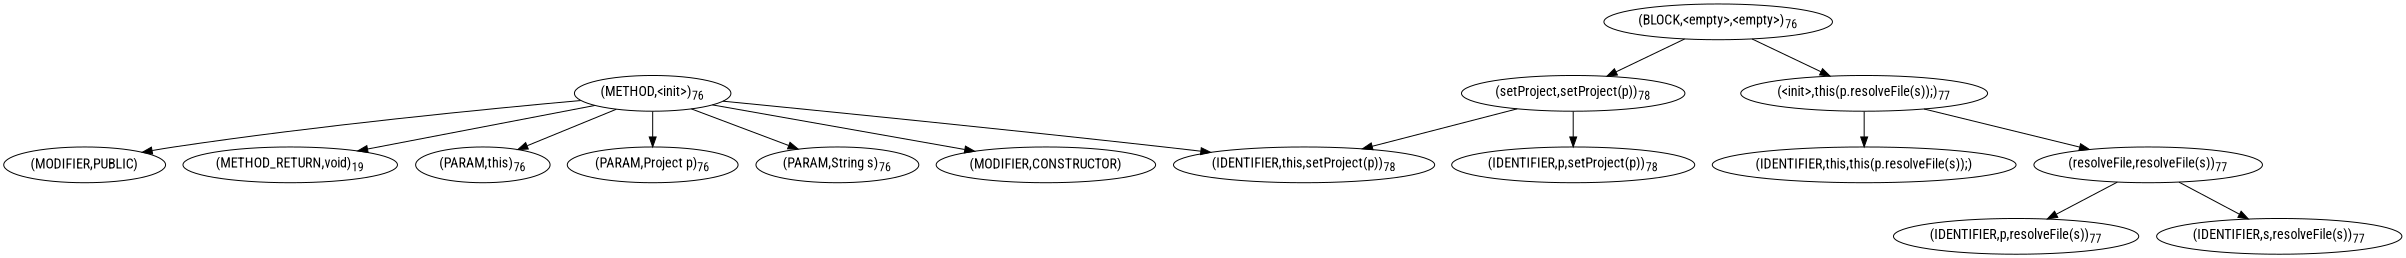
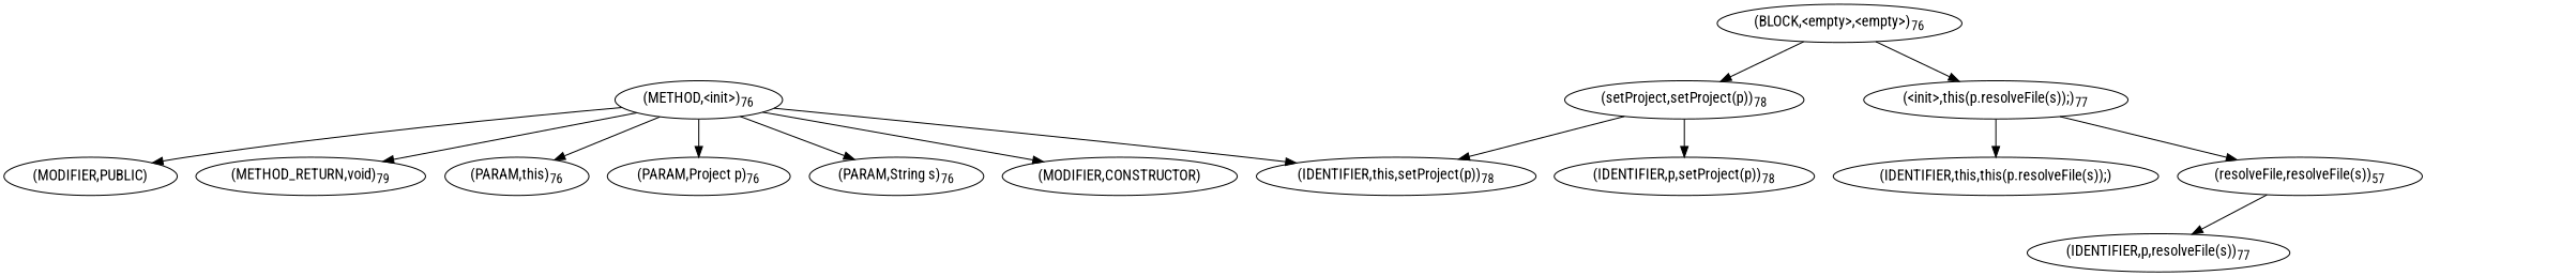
  digraph {
    fontname="Roboto Condensed"
    node [fontname="Roboto Condensed"]
    edge [fontname="Roboto Condensed"]
    n1 [label=<(METHOD,&lt;init&gt;)<SUB>76</SUB>>]
    n2 [label=<(PARAM,this)<SUB>76</SUB>>]
    n3 [label=<(PARAM,Project p)<SUB>76</SUB>>]
    n4 [label=<(PARAM,String s)<SUB>76</SUB>>]
    n5 [label=<(MODIFIER,CONSTRUCTOR)>]
    n6 [label=<(MODIFIER,PUBLIC)>]
-   n7 [label=<(METHOD_RETURN,void)<SUB>19</SUB>>]
+   n7 [label=<(METHOD_RETURN,void)<SUB>79</SUB>>]
    n8 [label=<(IDENTIFIER,this,setProject(p))<SUB>78</SUB>>]
    n9 [label=<(BLOCK,&lt;empty&gt;,&lt;empty&gt;)<SUB>76</SUB>>]
    n10 [label=<(&lt;init&gt;,this(p.resolveFile(s));)<SUB>77</SUB>>]
    n11 [label=<(setProject,setProject(p))<SUB>78</SUB>>]
    n12 [label=<(IDENTIFIER,this,this(p.resolveFile(s));)>]
-   n13 [label=<(resolveFile,resolveFile(s))<SUB>77</SUB>>]
+   n13 [label=<(resolveFile,resolveFile(s))<SUB>57</SUB>>]
    n14 [label=<(IDENTIFIER,p,setProject(p))<SUB>78</SUB>>]
    n15 [label=<(IDENTIFIER,p,resolveFile(s))<SUB>77</SUB>>]
-   n16 [label=<(IDENTIFIER,s,resolveFile(s))<SUB>77</SUB>>]
    n1 -> n2
    n1 -> n3
    n1 -> n4
    n1 -> n5
    n1 -> n6
    n1 -> n7
    n1 -> n8
    n9 -> n10
    n9 -> n11
    n10 -> n12
    n10 -> n13
    n11 -> n8
    n11 -> n14
    n13 -> n15
-   n13 -> n16
  }
